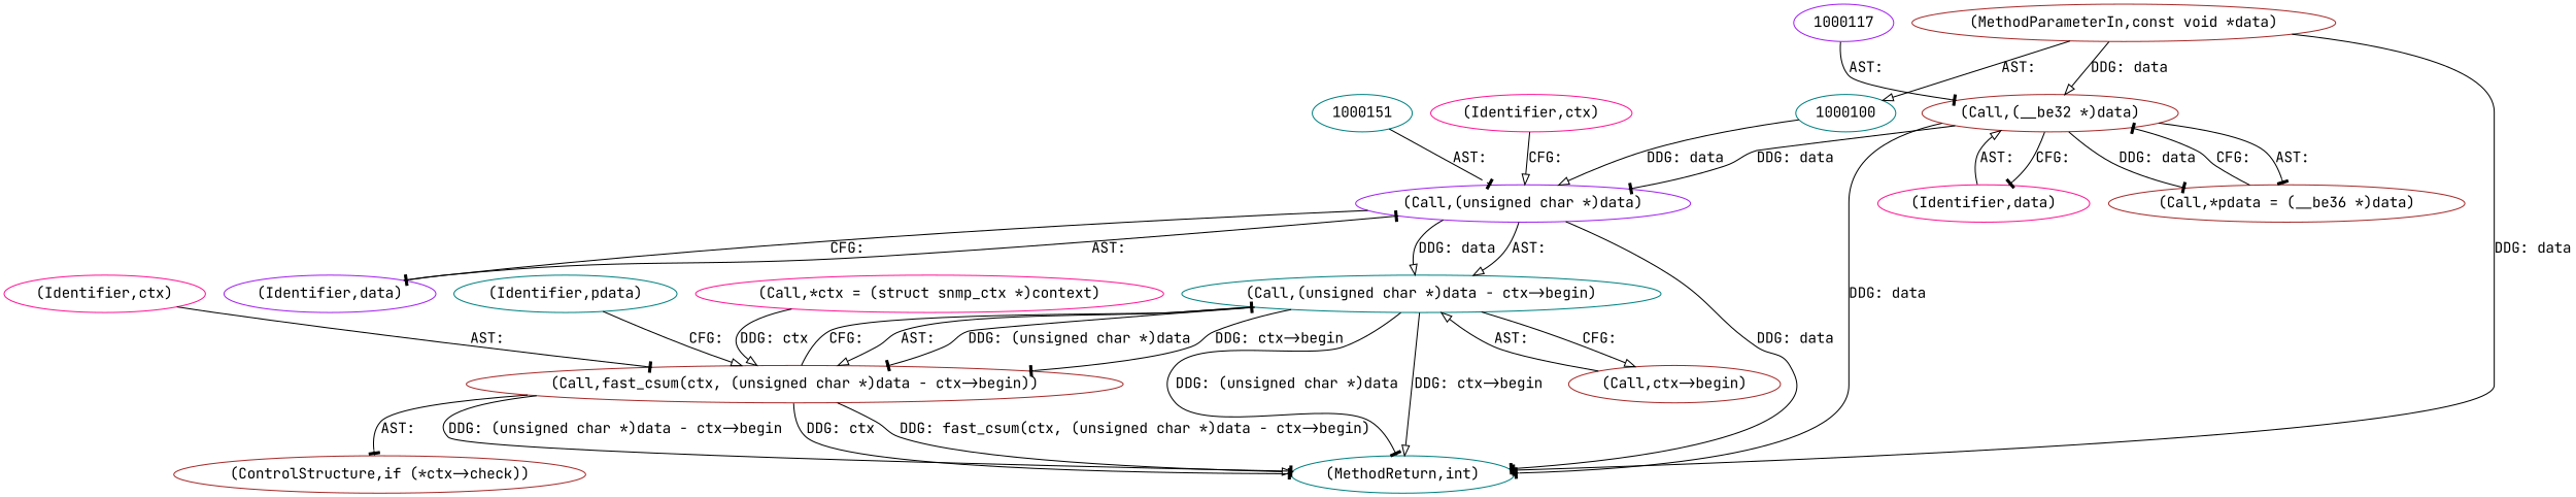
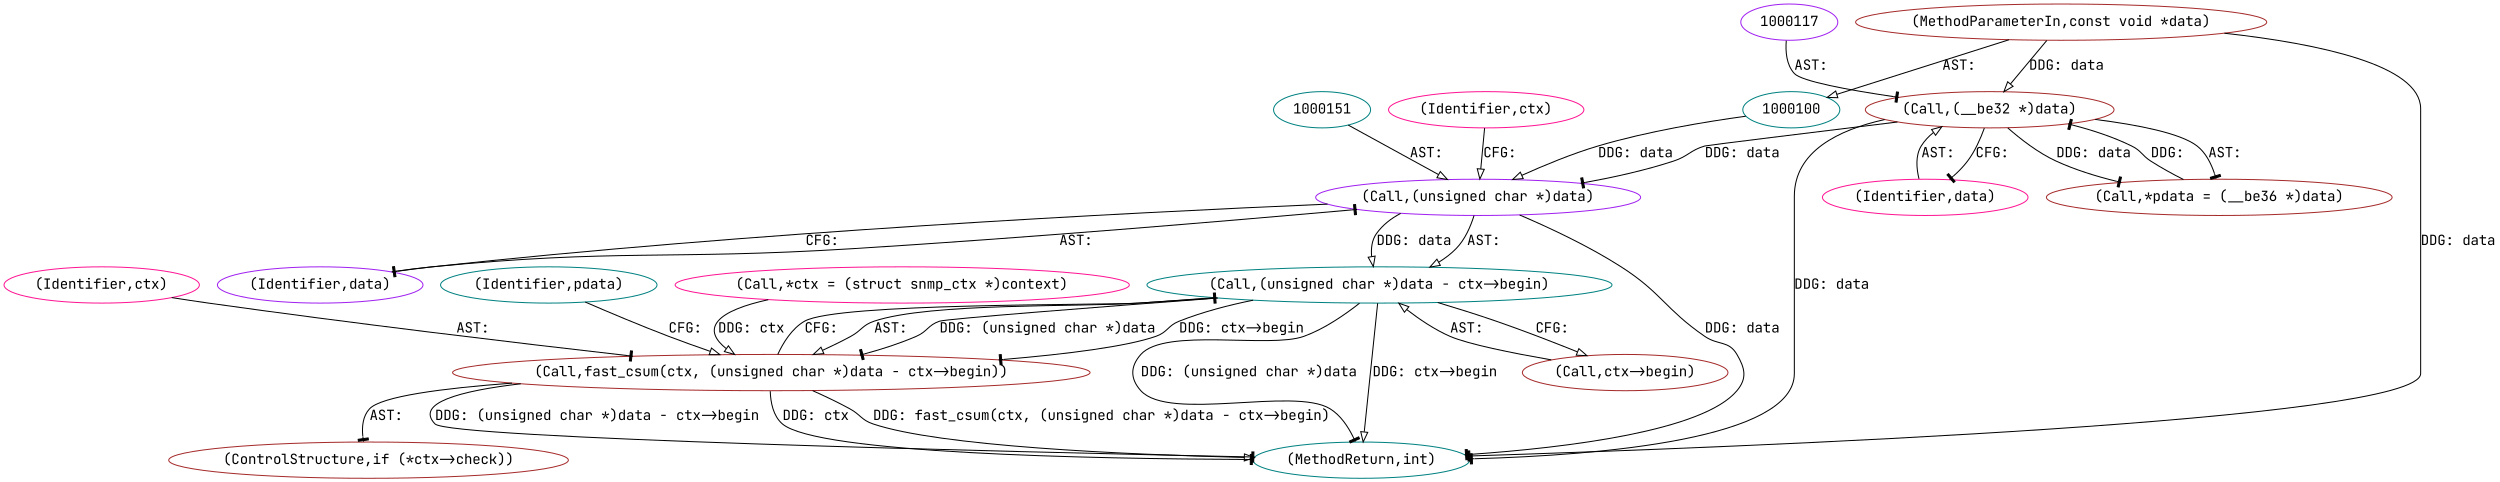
  digraph {
    fontname="JetBrains Mono"
    node [color=brown fontname="JetBrains Mono"]
    edge [arrowhead=tee fontname="JetBrains Mono"]
    n1 [color=teal label="(Call,(unsigned char *)data - ctx->begin)"]
    n2 [label="(Call,fast_csum(ctx, (unsigned char *)data - ctx->begin))"]
    n3 [label="(Call,ctx->begin)"]
    n4 [color=teal label="(MethodReturn,int)"]
    n5 [label="(ControlStructure,if (*ctx->check))"]
    n6 [color=purple label="(Call,(unsigned char *)data)"]
    n7 [color=purple label="(Identifier,data)"]
    n8 [label="(Call,(__be32 *)data)"]
    n9 [label="(Call,*pdata = (__be36 *)data)"]
    n10 [color=deeppink label="(Identifier,data)"]
    n11 [label="(MethodParameterIn,const void *data)"]
    1000100 [color=teal]
    n13 [color=deeppink label="(Identifier,ctx)"]
    n14 [color=deeppink label="(Identifier,ctx)"]
    n15 [color=teal label="(Identifier,pdata)"]
    n16 [color=deeppink label="(Call,*ctx = (struct snmp_ctx *)context)"]
    1000151 [color=teal]
    1000117 [color=purple]
    n1 -> n2 [arrowhead=onormal label="AST: "]
    n1 -> n2 [label="DDG: (unsigned char *)data"]
    n1 -> n2 [label="DDG: ctx->begin"]
    n1 -> n3 [arrowhead=onormal label="CFG: "]
    n1 -> n4 [label="DDG: (unsigned char *)data"]
    n1 -> n4 [arrowhead=onormal label="DDG: ctx->begin"]
    n2 -> n1 [label="CFG: "]
    n2 -> n4 [label="DDG: (unsigned char *)data - ctx->begin"]
    n2 -> n4 [label="DDG: ctx"]
    n2 -> n4 [arrowhead=onormal label="DDG: fast_csum(ctx, (unsigned char *)data - ctx->begin)"]
    n2 -> n5 [label="AST: "]
    n3 -> n1 [arrowhead=onormal label="AST: "]
    n6 -> n1 [arrowhead=onormal label="AST: "]
    n6 -> n1 [arrowhead=onormal label="DDG: data"]
    n6 -> n4 [label="DDG: data"]
    n6 -> n7 [label="CFG: "]
    n7 -> n6 [label="AST: "]
    n8 -> n4 [label="DDG: data"]
    n8 -> n6 [label="DDG: data"]
    n8 -> n9 [label="AST: "]
    n8 -> n9 [label="DDG: data"]
    n8 -> n10 [label="CFG: "]
-   n9 -> n8 [label="CFG: "]
+   n9 -> n8 [label="DDG: "]
    n10 -> n8 [arrowhead=onormal label="AST: "]
    n11 -> n4 [label="DDG: data"]
    n11 -> n8 [arrowhead=onormal label="DDG: data"]
    n11 -> 1000100 [arrowhead=onormal label="AST: "]
    1000100 -> n6 [arrowhead=onormal label="DDG: data"]
    n13 -> n6 [arrowhead=onormal label="CFG: "]
    n14 -> n2 [label="AST: "]
    n15 -> n2 [arrowhead=onormal label="CFG: "]
    n16 -> n2 [arrowhead=onormal label="DDG: ctx"]
-   1000151 -> n6 [label="AST: "]
+   1000151 -> n6 [arrowhead=onormal label="AST: "]
    1000117 -> n8 [label="AST: "]
  }
